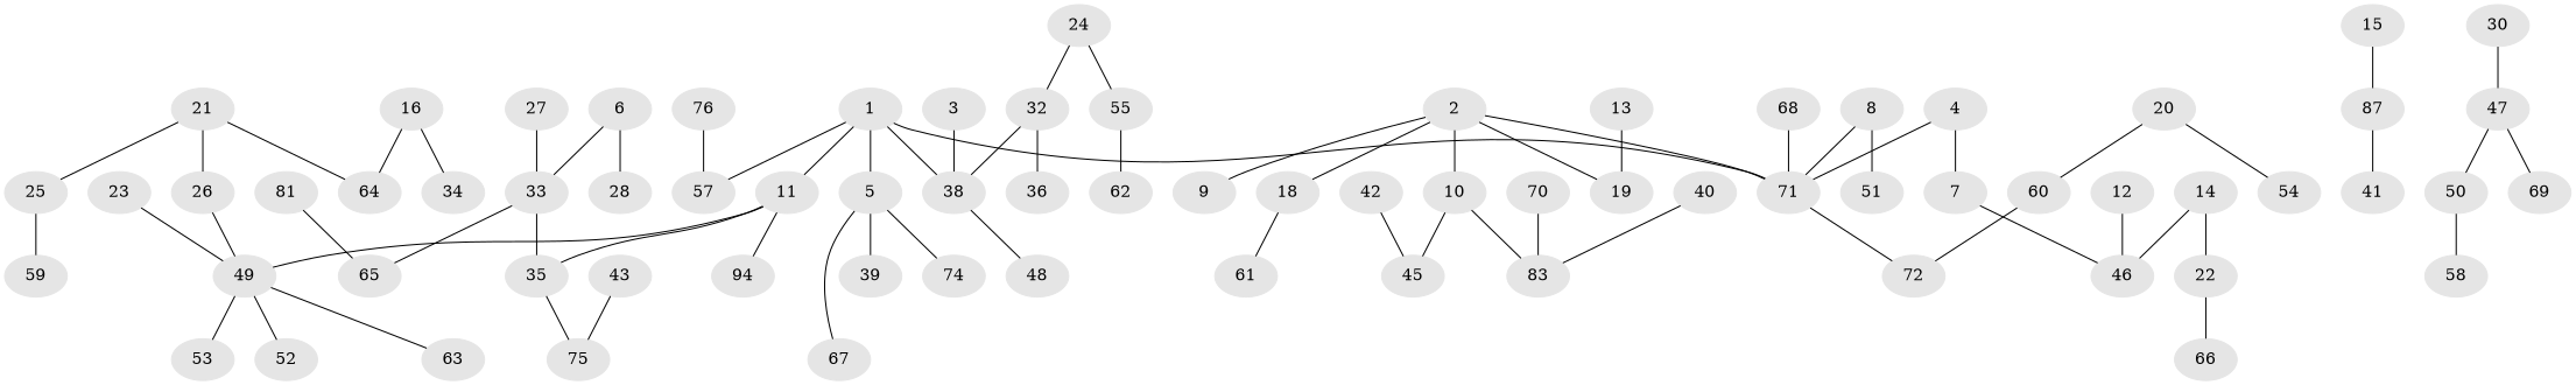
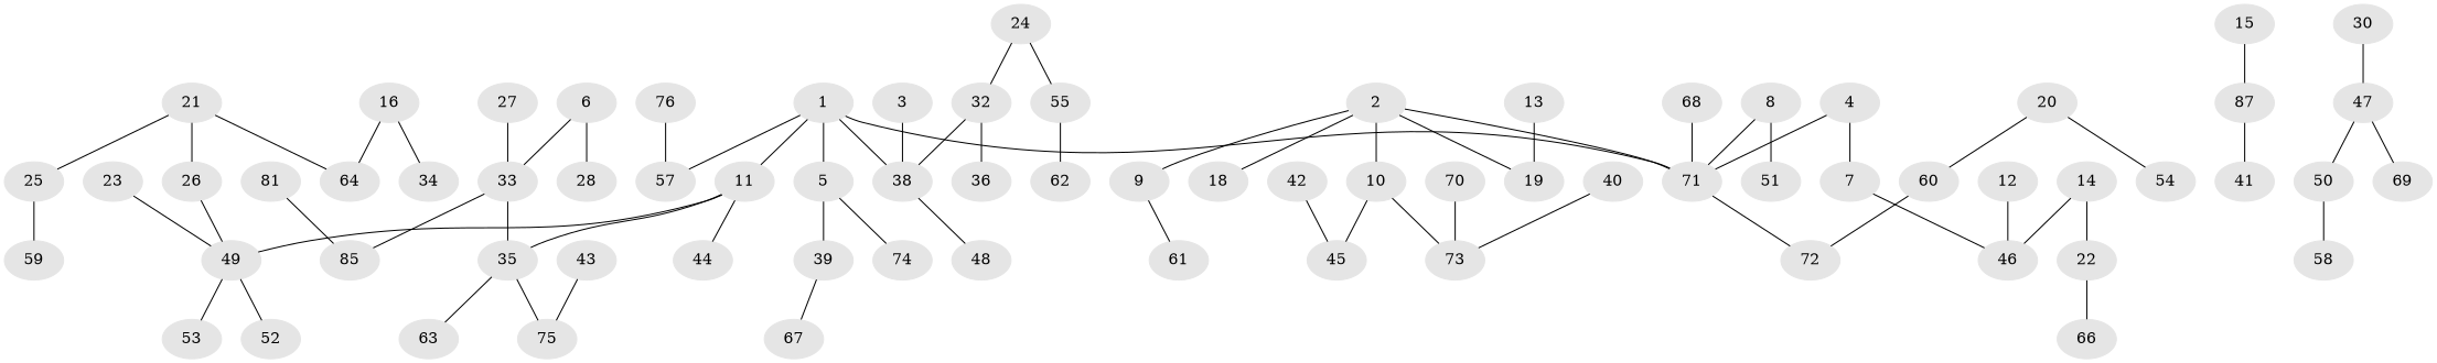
  graph {
    node [color=gray90 style=filled]
    edge [weight=1.0]
    1
    5
    11
    38
    57
    71
    39
    74
    35
-   44 [label=94]
+   44
    49
    48
    72
    2
    9
    10
    18
    19
    61
    45
-   73 [label=83]
+   73
    3
    4
    7
    46
    67
    6
    28
    33
-   65
+   65 [label=85]
    8
    51
    70
    75
    63
    52
    53
    12
    13
    14
    22
    66
    n43 [label=87]
    15
    41
    16
    34
    64
    20
    54
    60
    21
    25
    26
    59
    23
    24
    32
    55
    36
    62
    27
    30
    47
    50
    69
    n67 [label=81]
    40
    42
    43
    58
    n72 [label=76]
    68
    1 -- 5
    1 -- 11
    1 -- 38
    1 -- 57
    1 -- 71
    5 -- 39
    5 -- 74
    11 -- 35
    11 -- 44
    11 -- 49
    38 -- 48
    71 -- 72
-   5 -- 67
+   39 -- 67
    35 -- 75
-   49 -- 63
+   35 -- 63
    49 -- 52
    49 -- 53
    2 -- 71
    2 -- 9
    2 -- 10
    2 -- 18
    2 -- 19
-   18 -- 61
+   9 -- 61
    10 -- 45
    10 -- 73
    3 -- 38
    4 -- 71
    4 -- 7
    7 -- 46
    6 -- 28
    6 -- 33
    33 -- 35
    33 -- 65
    8 -- 71
    8 -- 51
    70 -- 73
    12 -- 46
    13 -- 19
    14 -- 46
    14 -- 22
    22 -- 66
    n43 -- 41
    15 -- n43
    16 -- 34
    16 -- 64
    20 -- 54
    20 -- 60
    60 -- 72
    21 -- 64
    21 -- 25
    21 -- 26
    25 -- 59
    26 -- 49
    23 -- 49
    24 -- 32
    24 -- 55
    32 -- 38
    32 -- 36
    55 -- 62
    27 -- 33
    30 -- 47
    47 -- 50
    47 -- 69
    50 -- 58
    n67 -- 65
    40 -- 73
    42 -- 45
    43 -- 75
    n72 -- 57
    68 -- 71
  }
